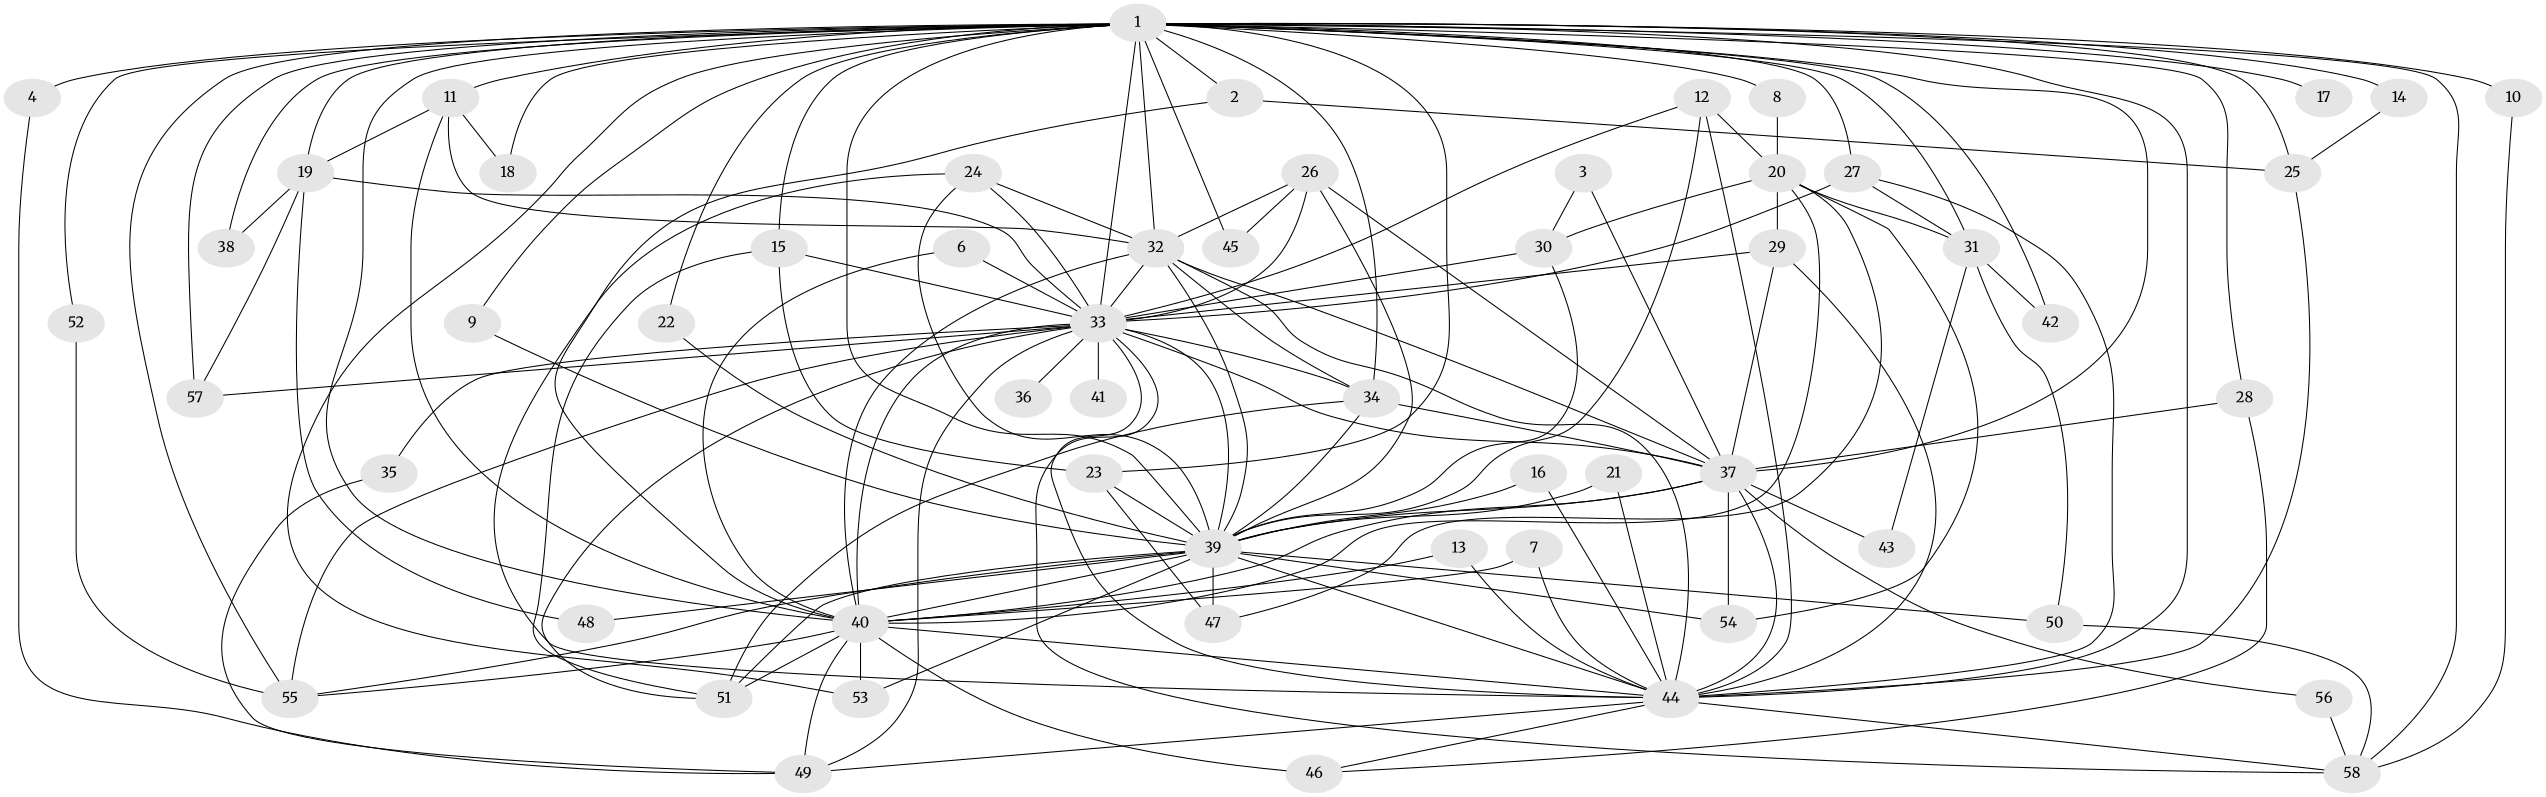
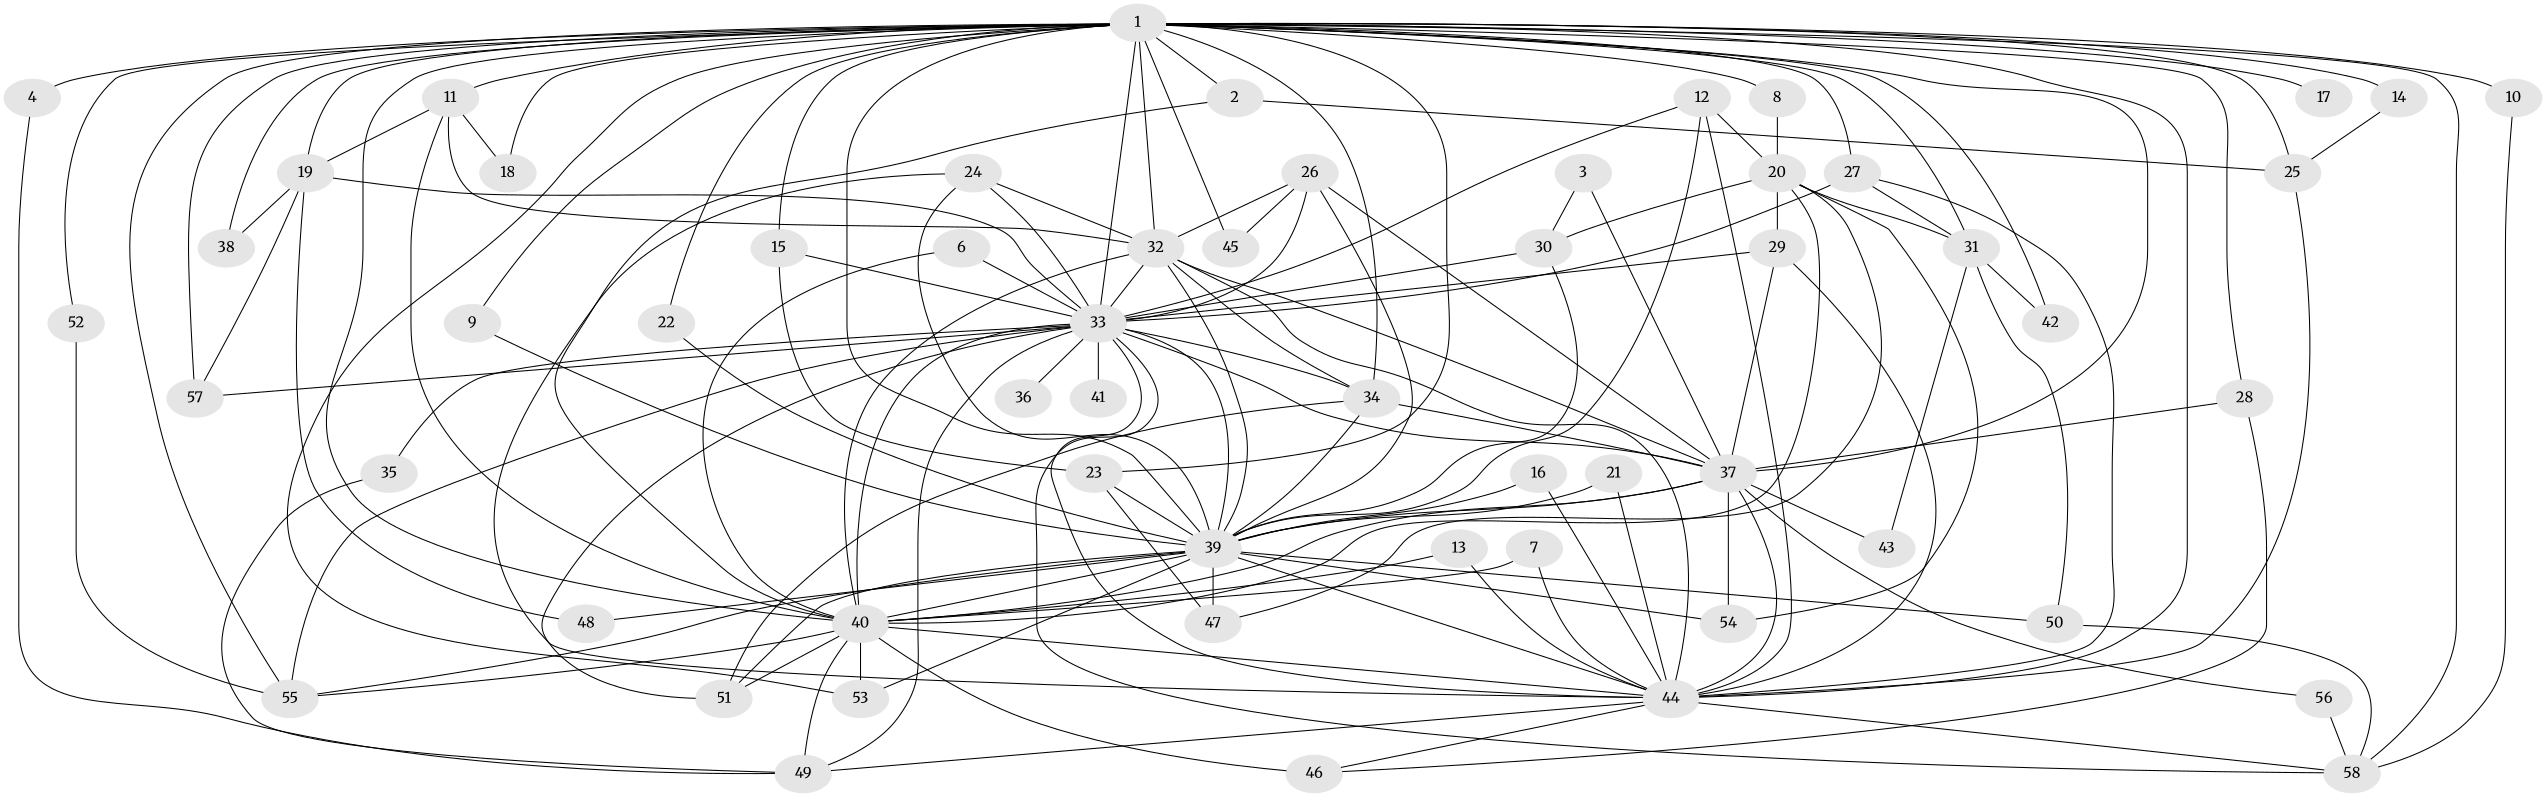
  graph {
    fontname=Merriweather
    node [color=gray90 fontname=Merriweather style=filled]
    edge [fontname=Merriweather weight=1.0]
    1
    2
    4
    8
    9
    10
    11
    14
    15
    17
    18
    19
    22
    23
    25
    27
    28
    31
    32
    33
    34
    37
    38
    39
    40
    42
    44
    45
    52
    53
    55
    57
    58
    49
    20
    51
    48
    47
    46
    43
    50
    35
    36
    41
    54
    56
    3
    30
    6
    7
    29
    12
    13
    16
    21
    24
    26
    1 -- 2 [weight=2.0]
    1 -- 4 [weight=2.0]
    1 -- 8
    1 -- 9
    1 -- 10 [weight=2.0]
    1 -- 11 [weight=2.0]
    1 -- 14
    1 -- 15
    1 -- 17 [weight=2.0]
    1 -- 18
    1 -- 19 [weight=3.0]
    1 -- 22
    1 -- 23
    1 -- 25
    1 -- 27
    1 -- 28
    1 -- 31 [weight=2.0]
    1 -- 32 [weight=4.0]
    1 -- 33 [weight=4.0]
    1 -- 34
    1 -- 37 [weight=4.0]
    1 -- 38
    1 -- 39 [weight=5.0]
    1 -- 40 [weight=4.0]
    1 -- 42
    1 -- 44 [weight=4.0]
    1 -- 45
    1 -- 52
    1 -- 53
    1 -- 55
    1 -- 57
    1 -- 58
    2 -- 25
    2 -- 40
    4 -- 49
    8 -- 20
    9 -- 39
    10 -- 58
    11 -- 18
    11 -- 19
    11 -- 32
    11 -- 40 [weight=2.0]
    14 -- 25
    15 -- 23
    15 -- 33
-   15 -- 51
    19 -- 33
    19 -- 38
    19 -- 57
    19 -- 48
    22 -- 39
    23 -- 39 [weight=2.0]
    23 -- 47
    25 -- 44
    27 -- 31
    27 -- 33 [weight=2.0]
    27 -- 44
    28 -- 37
    28 -- 46
    31 -- 42
    31 -- 43
    31 -- 50
    32 -- 33
    32 -- 34
    32 -- 37
    32 -- 39
    32 -- 40
    32 -- 44 [weight=2.0]
    33 -- 34
    33 -- 37
    33 -- 39
    33 -- 40
    33 -- 44
    33 -- 55
    33 -- 57
    33 -- 58
    33 -- 49
    33 -- 51
    33 -- 35
    33 -- 36
    33 -- 41
    34 -- 37
    34 -- 39
    34 -- 51
    37 -- 39
    37 -- 40
    37 -- 44
    37 -- 43
    37 -- 54
    37 -- 56
    39 -- 40
    39 -- 44 [weight=2.0]
    39 -- 53
    39 -- 55
    39 -- 51
    39 -- 48
    39 -- 47
    39 -- 50
    39 -- 54
    40 -- 44
    40 -- 53
    40 -- 55
    40 -- 49
    40 -- 51
    40 -- 46 [weight=2.0]
    44 -- 58
    44 -- 49
    44 -- 46
    52 -- 55
    20 -- 31
    20 -- 40 [weight=2.0]
    20 -- 47
    20 -- 54
    20 -- 30 [weight=3.0]
    20 -- 29
    50 -- 58
    35 -- 49
    56 -- 58
    3 -- 37
    3 -- 30
    30 -- 33
    30 -- 39
    6 -- 33
    6 -- 40
    7 -- 40
    7 -- 44
    29 -- 33
    29 -- 37
    29 -- 44
    12 -- 33
    12 -- 39
    12 -- 44
    12 -- 20 [weight=2.0]
    13 -- 40
    13 -- 44
    16 -- 39
    16 -- 44
    21 -- 39
    21 -- 44
    24 -- 32
    24 -- 33
    24 -- 39
    24 -- 44
    26 -- 32
    26 -- 33
    26 -- 37
    26 -- 39 [weight=3.0]
    26 -- 45
  }
